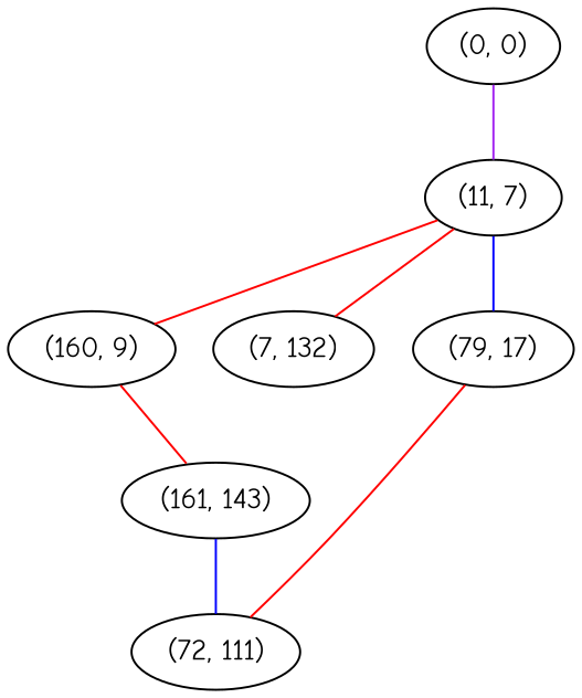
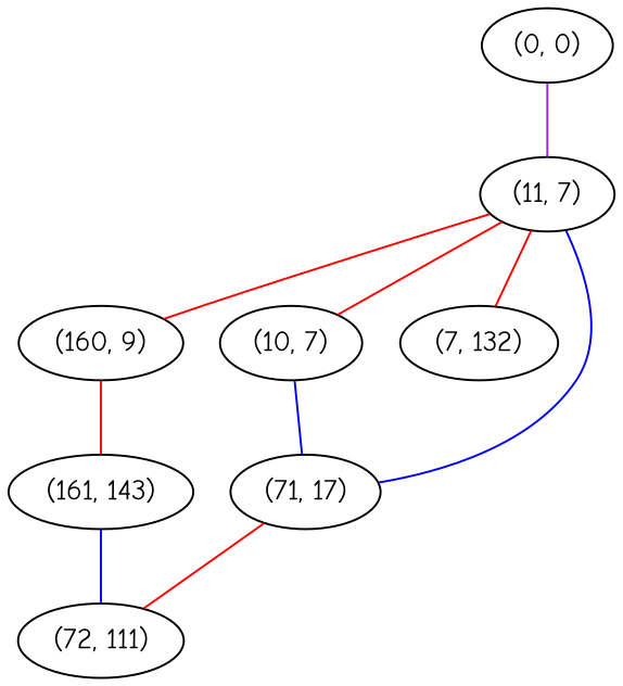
  graph {
    fontname="Comic Neue"
    node [fontname="Comic Neue"]
    edge [color=red fontname="Comic Neue" weight=1]
    n1 [label="(160, 9)"]
    "(11, 7)"
+   "(10, 7)"
    "(7, 132)"
-   "(71, 17)" [label="(79, 17)"]
+   "(71, 17)"
    "(161, 143)"
    "(72, 111)"
    "(0, 0)"
    n1 -- "(161, 143)"
    "(11, 7)" -- n1
+   "(11, 7)" -- "(10, 7)"
    "(11, 7)" -- "(7, 132)"
    "(11, 7)" -- "(71, 17)" [color=blue weight=3]
+   "(10, 7)" -- "(71, 17)" [color=blue weight=3]
    "(71, 17)" -- "(72, 111)"
    "(161, 143)" -- "(72, 111)" [color=blue weight=3]
    "(0, 0)" -- "(11, 7)" [color=purple weight=4]
  }
